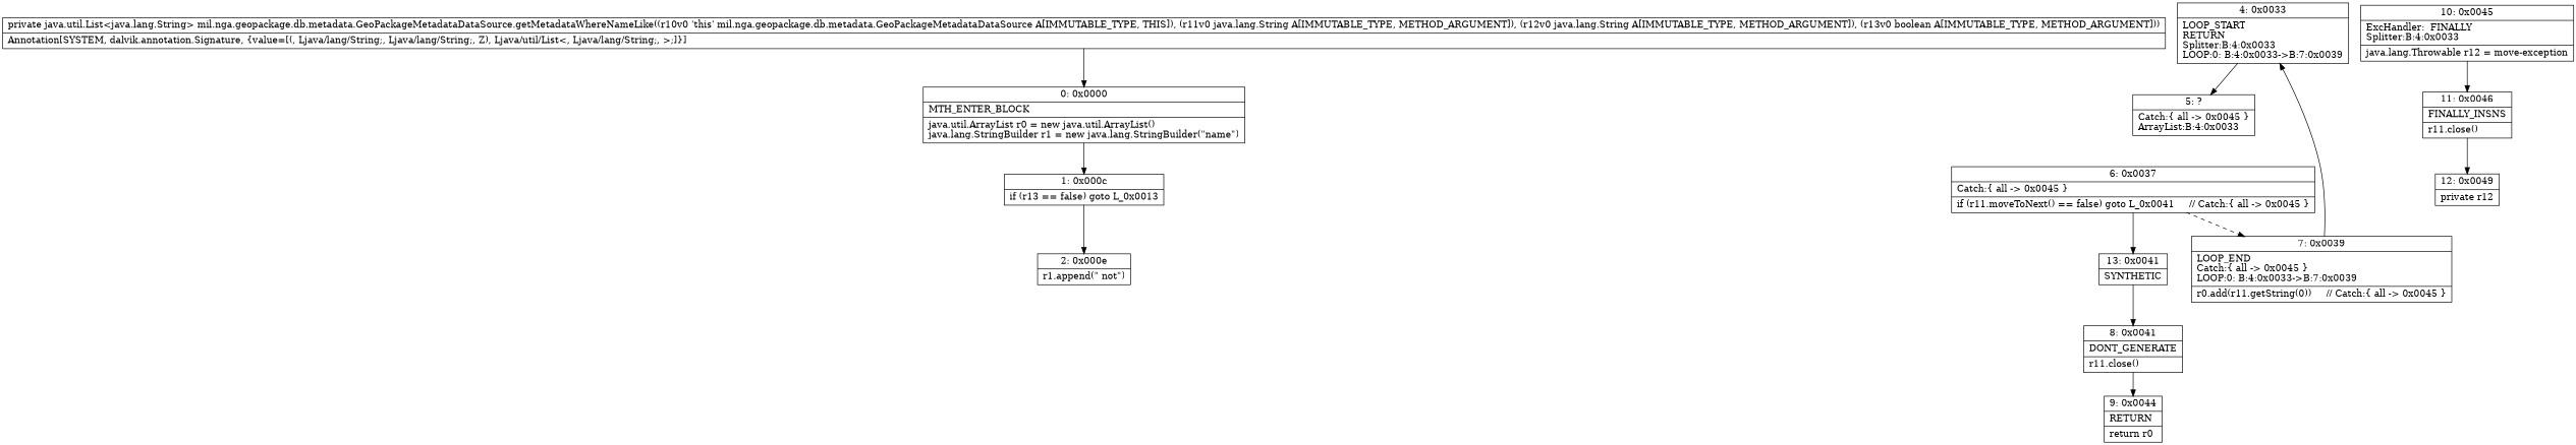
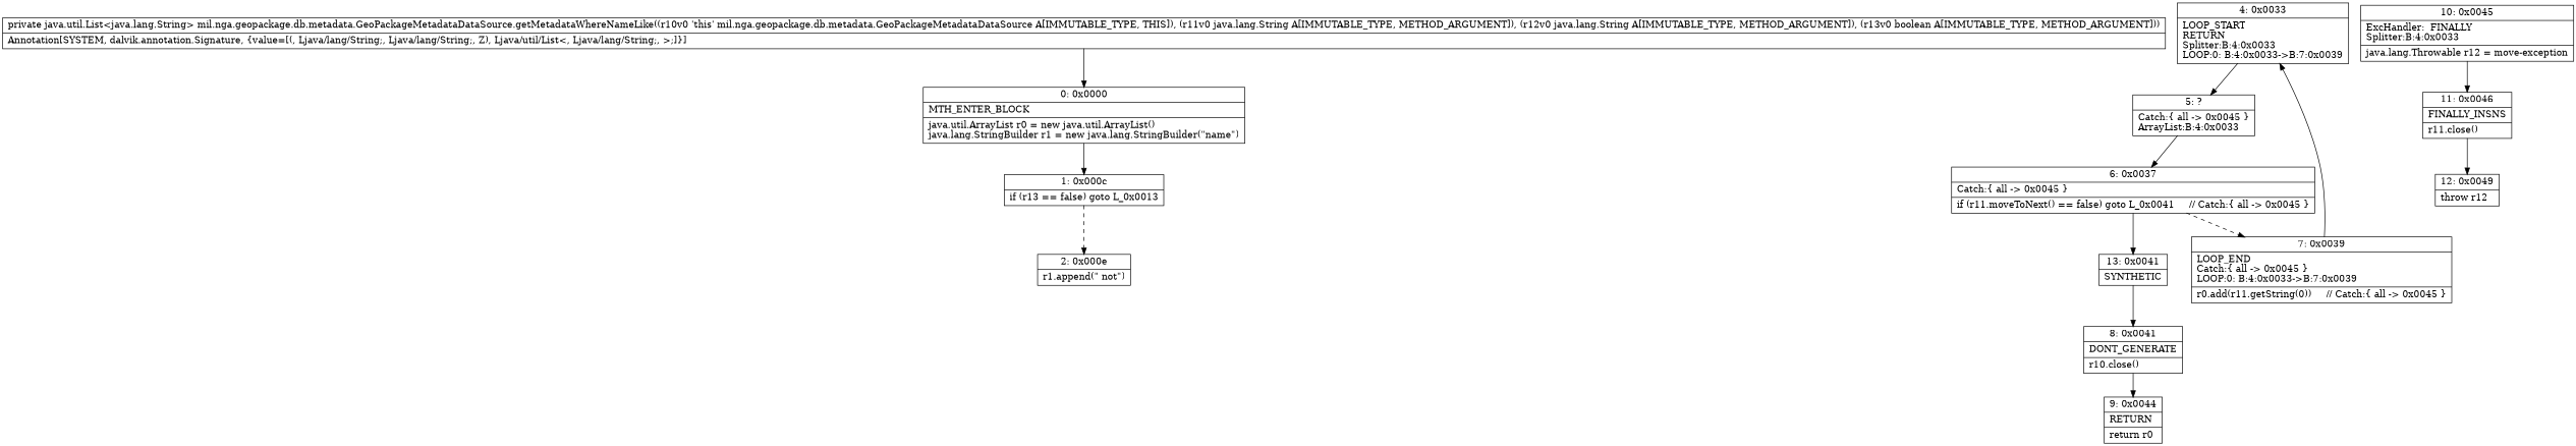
  digraph {
    node [shape=record]
    n1 [label="{0\:\ 0x0000|MTH_ENTER_BLOCK\l|java.util.ArrayList r0 = new java.util.ArrayList()\ljava.lang.StringBuilder r1 = new java.lang.StringBuilder(\"name\")\l}"]
    n2 [label="{1\:\ 0x000c|if (r13 == false) goto L_0x0013\l}"]
    n3 [label="{2\:\ 0x000e|r1.append(\" not\")\l}"]
    n4 [label="{4\:\ 0x0033|LOOP_START\lRETURN\lSplitter:B:4:0x0033\lLOOP:0: B:4:0x0033\-\>B:7:0x0039\l}"]
    n5 [label="{5\:\ ?|Catch:\{ all \-\> 0x0045 \}\lArrayList:B:4:0x0033\l}"]
    n6 [label="{6\:\ 0x0037|Catch:\{ all \-\> 0x0045 \}\l|if (r11.moveToNext() == false) goto L_0x0041     \/\/ Catch:\{ all \-\> 0x0045 \}\l}"]
    n7 [label="{10\:\ 0x0045|ExcHandler:  FINALLY\lSplitter:B:4:0x0033\l|java.lang.Throwable r12 = move\-exception\l}"]
    n8 [label="{11\:\ 0x0046|FINALLY_INSNS\l|r11.close()\l}"]
    n9 [label="{7\:\ 0x0039|LOOP_END\lCatch:\{ all \-\> 0x0045 \}\lLOOP:0: B:4:0x0033\-\>B:7:0x0039\l|r0.add(r11.getString(0))     \/\/ Catch:\{ all \-\> 0x0045 \}\l}"]
    n10 [label="{13\:\ 0x0041|SYNTHETIC\l}"]
-   n11 [label="{8\:\ 0x0041|DONT_GENERATE\l|r11.close()\l}"]
+   n11 [label="{8\:\ 0x0041|DONT_GENERATE\l|r10.close()\l}"]
    n12 [label="{9\:\ 0x0044|RETURN\l|return r0\l}"]
-   n13 [label="{12\:\ 0x0049|private r12\l}"]
+   n13 [label="{12\:\ 0x0049|throw r12\l}"]
    n14 [label="{private java.util.List\<java.lang.String\> mil.nga.geopackage.db.metadata.GeoPackageMetadataDataSource.getMetadataWhereNameLike((r10v0 'this' mil.nga.geopackage.db.metadata.GeoPackageMetadataDataSource A[IMMUTABLE_TYPE, THIS]), (r11v0 java.lang.String A[IMMUTABLE_TYPE, METHOD_ARGUMENT]), (r12v0 java.lang.String A[IMMUTABLE_TYPE, METHOD_ARGUMENT]), (r13v0 boolean A[IMMUTABLE_TYPE, METHOD_ARGUMENT]))  | Annotation[SYSTEM, dalvik.annotation.Signature, \{value=[(, Ljava\/lang\/String;, Ljava\/lang\/String;, Z), Ljava\/util\/List\<, Ljava\/lang\/String;, \>;]\}]\l}"]
    n1 -> n2
-   n2 -> n3 [style=solid]
+   n2 -> n3 [style=dashed]
    n4 -> n5
+   n5 -> n6
    n6 -> n9 [style=dashed]
    n6 -> n10
    n7 -> n8
    n8 -> n13
    n9 -> n4
    n10 -> n11
    n11 -> n12
    n14 -> n1
  }
